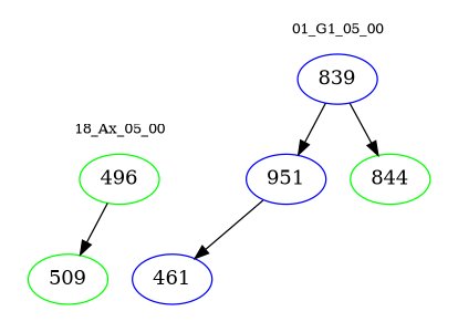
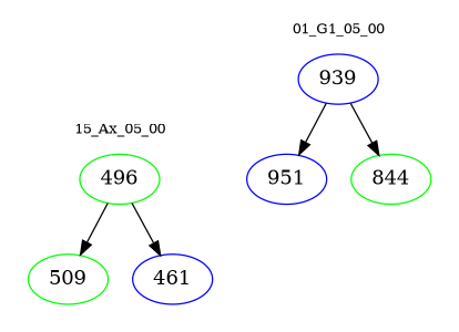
  digraph {
    node [color=green]
    edge [color=black]
    n1 [label=496]
    n2 [color=blue label=461]
    n3 [label=509]
-   n4 [color=blue label=839]
+   n4 [color=blue label=939]
    n5 [color=blue label=951]
    n6 [label=844]
    subgraph cluster_1 {
      color=white
      fontsize=10
-     label="18_Ax_05_00"
+     label="15_Ax_05_00"
      n1
      n2
      n3
    }
    subgraph cluster_2 {
      color=white
      fontsize=10
      label="01_G1_05_00"
      n4
      n5
      n6
    }
-   n5 -> n2
+   n1 -> n2
    n1 -> n3
    n4 -> n5
    n4 -> n6
  }
